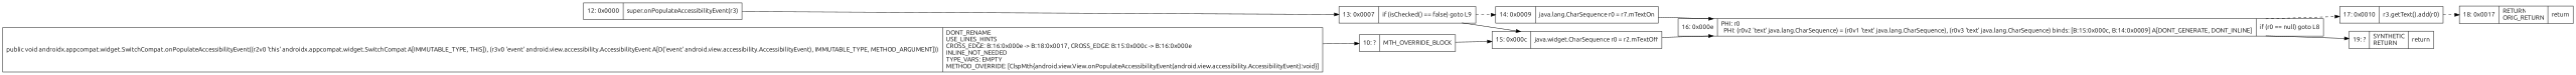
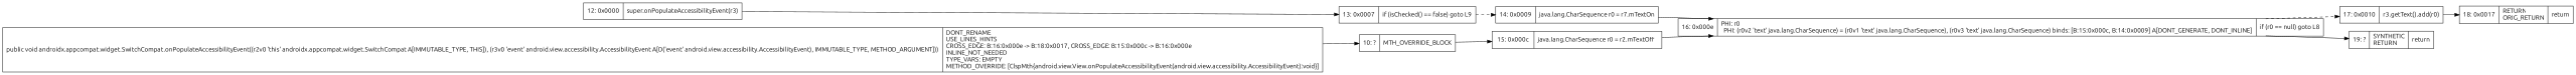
  digraph {
    fontname=Ubuntu
    rankdir=LR
    node [fontname=Ubuntu shape=record]
    edge [fontname=Ubuntu]
    n1 [label="{10\:\ ?|MTH_OVERRIDE_BLOCK\l}"]
-   n2 [label="{15\:\ 0x000c|java.widget.CharSequence r0 = r2.mTextOff\l}"]
+   n2 [label="{15\:\ 0x000c|java.lang.CharSequence r0 = r2.mTextOff\l}"]
    n3 [label="{12\:\ 0x0000|super.onPopulateAccessibilityEvent(r3)\l}"]
    n4 [label="{13\:\ 0x0007|if (isChecked() == false) goto L9\l}"]
    n5 [label="{14\:\ 0x0009|java.lang.CharSequence r0 = r7.mTextOn\l}"]
    n6 [label="{16\:\ 0x000e|PHI: r0 \l  PHI: (r0v2 'text' java.lang.CharSequence) = (r0v1 'text' java.lang.CharSequence), (r0v3 'text' java.lang.CharSequence) binds: [B:15:0x000c, B:14:0x0009] A[DONT_GENERATE, DONT_INLINE]\l|if (r0 == null) goto L8\l}"]
    n7 [label="{17\:\ 0x0010|r3.getText().add(r0)\l}"]
    n8 [label="{19\:\ ?|SYNTHETIC\lRETURN\l|return\l}"]
    n9 [label="{18\:\ 0x0017|RETURN\lORIG_RETURN\l|return\l}"]
    n10 [label="{public void androidx.appcompat.widget.SwitchCompat.onPopulateAccessibilityEvent((r2v0 'this' androidx.appcompat.widget.SwitchCompat A[IMMUTABLE_TYPE, THIS]), (r3v0 'event' android.view.accessibility.AccessibilityEvent A[D('event' android.view.accessibility.AccessibilityEvent), IMMUTABLE_TYPE, METHOD_ARGUMENT]))  | DONT_RENAME\lUSE_LINES_HINTS\lCROSS_EDGE: B:16:0x000e \-\> B:18:0x0017, CROSS_EDGE: B:15:0x000c \-\> B:16:0x000e\lINLINE_NOT_NEEDED\lTYPE_VARS: EMPTY\lMETHOD_OVERRIDE: [ClspMth\{android.view.View.onPopulateAccessibilityEvent(android.view.accessibility.AccessibilityEvent):void\}]\l}"]
    n1 -> n2
    n2 -> n6
    n3 -> n4
-   n4 -> n2
    n4 -> n5 [style=dashed]
    n5 -> n6
    n6 -> n7 [style=dashed]
    n6 -> n8
-   n7 -> n9 [style=dashed]
+   n7 -> n9
    n10 -> n1
  }
